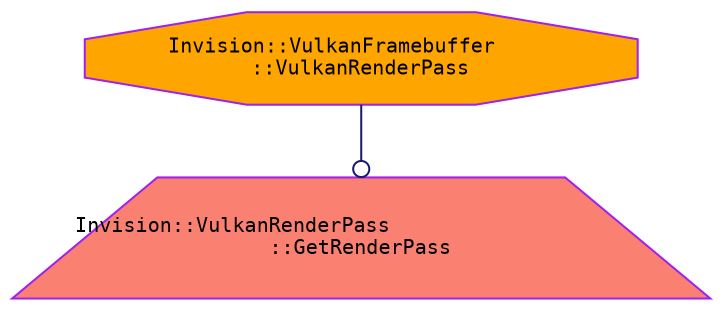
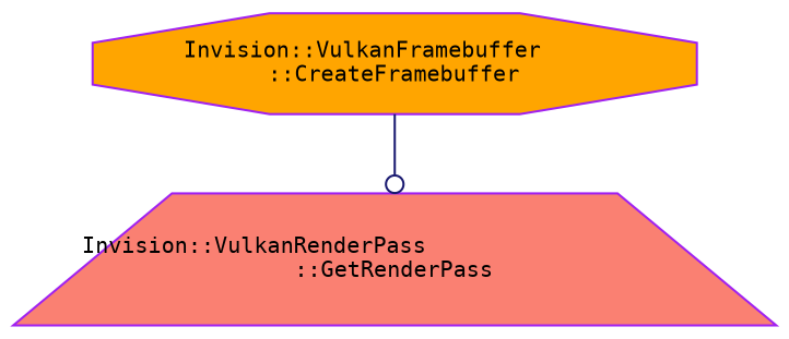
  digraph {
    rankdir=TB
    fontname="DejaVu Sans Mono"
    node [color=purple fontname="DejaVu Sans Mono" fontsize=10 style=filled]
-   n1 [fillcolor=orange fontcolor=black height=0.2 label="Invision::VulkanFramebuffer\l::VulkanRenderPass" shape=octagon width=0.4]
+   n1 [fillcolor=orange fontcolor=black height=0.2 label="Invision::VulkanFramebuffer\l::CreateFramebuffer" shape=octagon width=0.4]
    n2 [fillcolor=salmon height=0.2 label="Invision::VulkanRenderPass\l::GetRenderPass" shape=trapezium width=0.4]
    n1 -> n2 [color=midnightblue fontname="DejaVu Sans Mono" fontsize=10 labelfontname=Helvetica labelfontsize=10 style=solid arrowhead=odot]
  }
